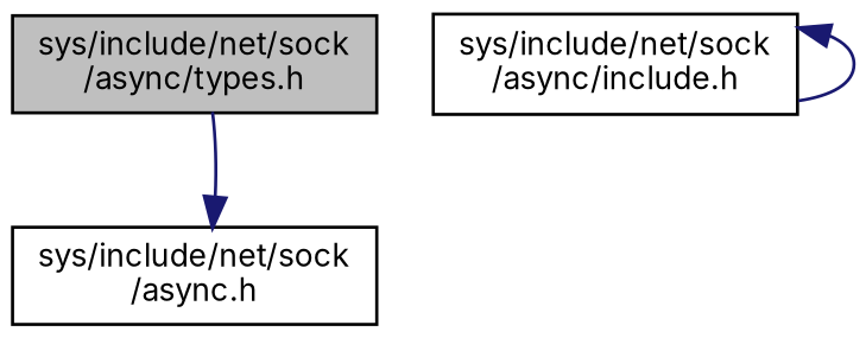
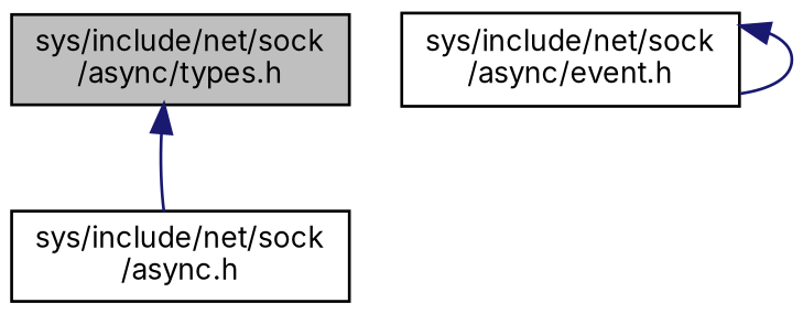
  digraph {
    fontname=Inter
    node [color=black fillcolor=white fontname=Inter fontsize=10 shape=record style=filled]
    edge [color=midnightblue dir=back fontname=Inter fontsize=10 labelfontname=Helvetica labelfontsize=10 style=solid]
    n1 [fillcolor=grey75 fontcolor=black height=0.2 label="sys/include/net/sock\l/async/types.h" width=0.4]
    n2 [height=0.2 label="sys/include/net/sock\l/async.h" width=0.4]
-   n3 [height=0.2 label="sys/include/net/sock\l/async/include.h" width=0.4]
-   n2 -> n1
+   n3 [height=0.2 label="sys/include/net/sock\l/async/event.h" width=0.4]
+   n1 -> n2
    n3 -> n3
  }
